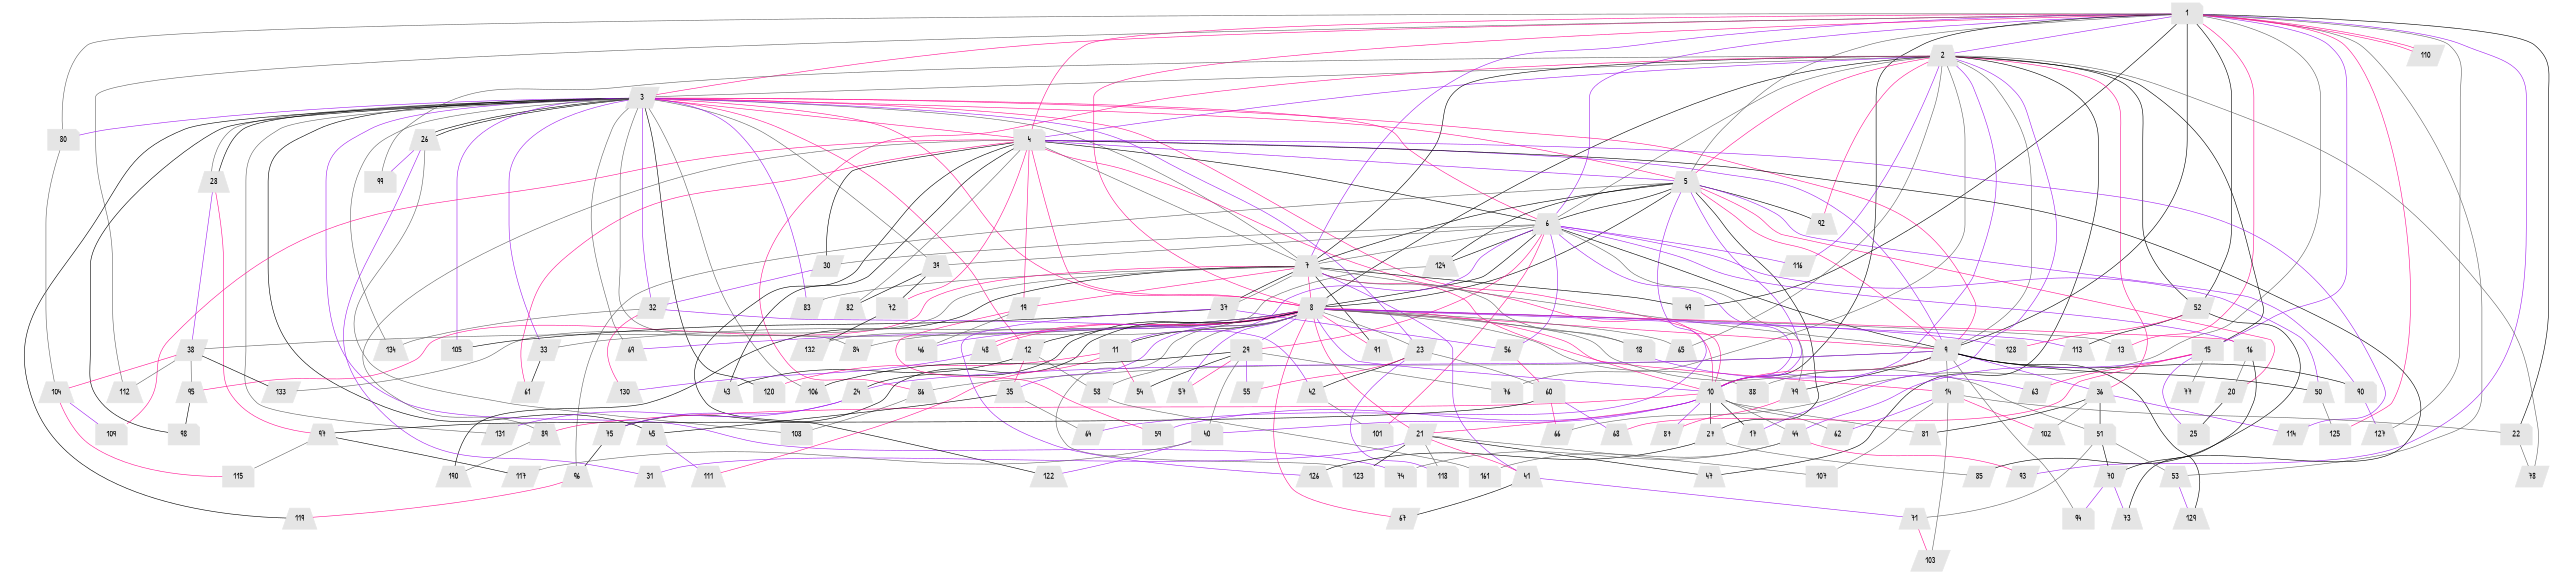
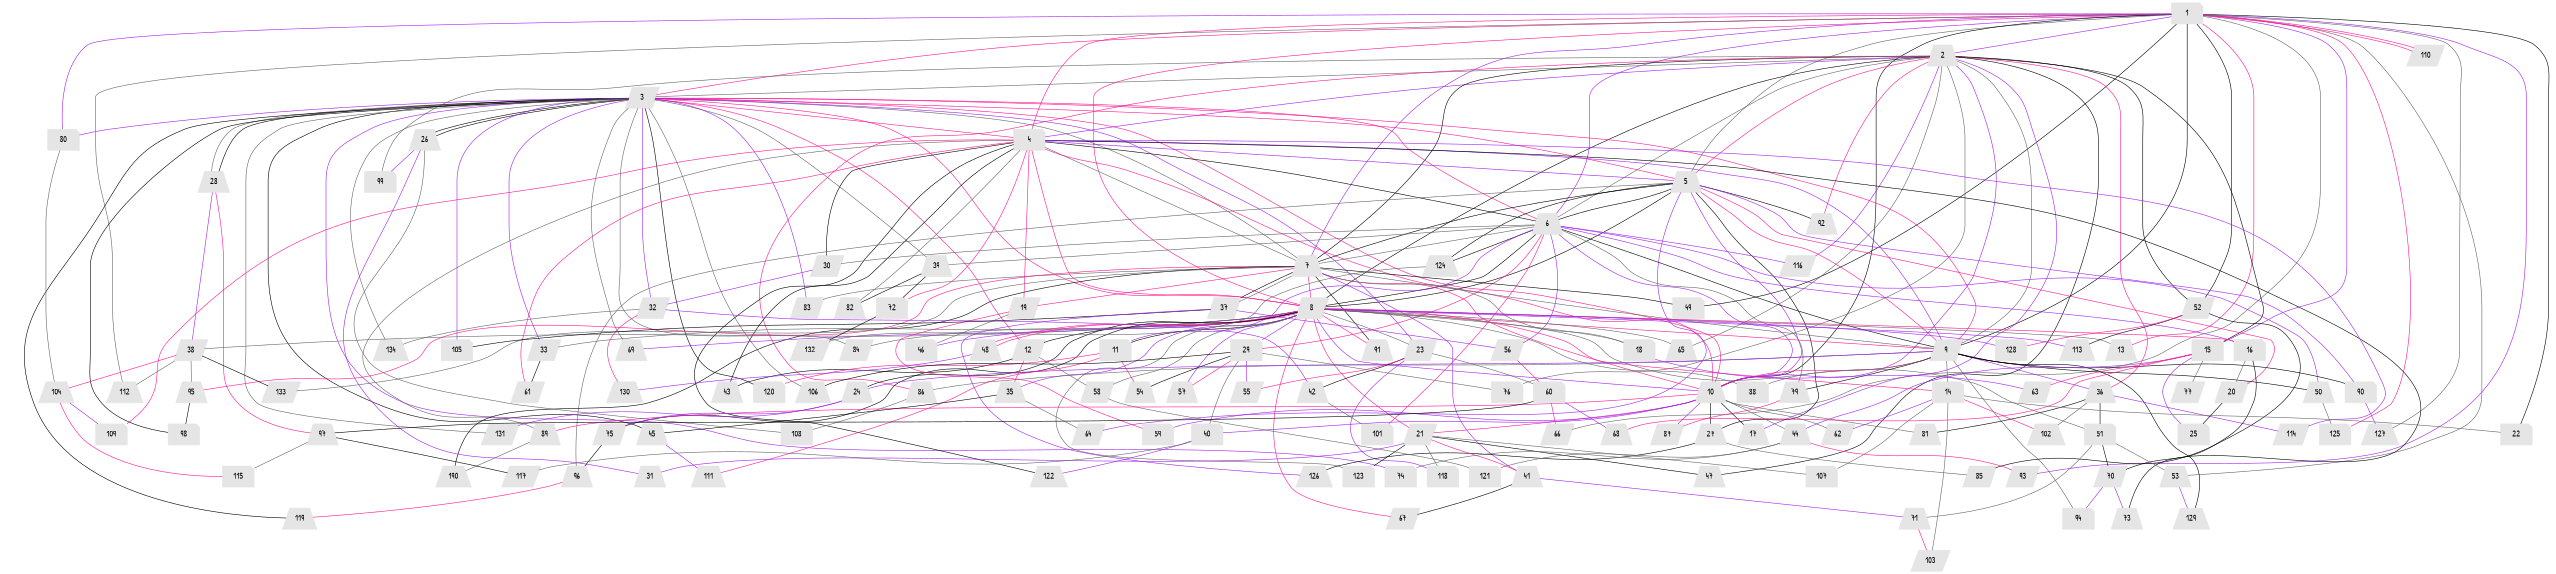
  graph {
    fontname="Patrick Hand"
    node [color=gray90 fontname="Patrick Hand" shape=trapezium style=filled]
    edge [color=gray40 fontname="Patrick Hand"]
    1 [shape=note]
    2
    3 [shape=parallelogram]
    4 [shape=note]
    5
    6
    7
    8 [shape=parallelogram]
    9 [shape=parallelogram]
    10
    13
    15 [shape=note]
    22 [shape=note]
    49 [shape=note]
    52 [shape=parallelogram]
    53
    66 [shape=parallelogram]
    80 [shape=note]
    93 [shape=parallelogram]
    110 [shape=parallelogram]
    112
    125 [shape=note]
    127
    17
    36
    47
    65
    76 [shape=note]
-   78 [shape=parallelogram]
    86
    92
    99 [shape=note]
    116 [shape=parallelogram]
    12 [shape=parallelogram]
    23 [shape=parallelogram]
    26
    28
    32 [shape=parallelogram]
    33 [shape=parallelogram]
    39
    45
    69
    74 [shape=note]
    83 [shape=parallelogram]
    84 [shape=parallelogram]
    98 [shape=note]
    105 [shape=note]
    106
    119
    120 [shape=note]
    131 [shape=parallelogram]
    134
    19 [shape=parallelogram]
    30 [shape=parallelogram]
    43
    61 [shape=parallelogram]
    72 [shape=note]
    73
    82
    89
    109 [shape=note]
    114 [shape=parallelogram]
    122
    20 [shape=parallelogram]
    27
    64 [shape=parallelogram]
    90 [shape=note]
    96
    124
    11 [shape=note]
    16 [shape=note]
    29 [shape=note]
    50
    56 [shape=parallelogram]
    79
    101 [shape=note]
    18 [shape=note]
    37 [shape=parallelogram]
    41
    91
    95
    n82 [label=190]
    133 [shape=parallelogram]
    14 [shape=note]
    21 [shape=parallelogram]
    24
    35
    38 [shape=parallelogram]
    46 [shape=note]
    48
    51 [shape=note]
    57
    58 [shape=parallelogram]
    67 [shape=parallelogram]
    75 [shape=parallelogram]
    88 [shape=note]
    113
    123 [shape=note]
    128 [shape=note]
    94 [shape=note]
    129
    40 [shape=note]
    44
    59 [shape=note]
    62 [shape=parallelogram]
    81
    87 [shape=parallelogram]
    25 [shape=note]
    63 [shape=parallelogram]
    68
    77 [shape=parallelogram]
    85 [shape=parallelogram]
    104
    102
    108 [shape=note]
    118 [shape=note]
    42
    55 [shape=parallelogram]
    60 [shape=note]
    31
    97
    130
    111
    132 [shape=parallelogram]
    126
    54
    70 [shape=parallelogram]
    71
    103 [shape=parallelogram]
    107 [shape=note]
-   121 [shape=note label=161]
+   121 [shape=note]
    117 [shape=parallelogram]
    115 [shape=note]
    1 -- 2 [color=purple]
    1 -- 3 [color=deeppink]
    1 -- 4 [color=deeppink]
    1 -- 5
    1 -- 6 [color=purple]
    1 -- 7 [color=purple]
    1 -- 8 [color=deeppink]
    1 -- 9 [color=black]
    1 -- 10 [color=black]
    1 -- 13 [color=deeppink]
    1 -- 15 [color=purple]
    1 -- 22 [color=black]
    1 -- 49 [color=black]
    1 -- 52 [color=black]
    1 -- 53
    1 -- 66
-   1 -- 80
+   1 -- 80 [color=purple]
    1 -- 93 [color=purple]
    1 -- 110 [color=deeppink]
    1 -- 110 [color=deeppink]
    1 -- 112
    1 -- 125 [color=deeppink]
    1 -- 127
    2 -- 3
    2 -- 4 [color=purple]
    2 -- 5 [color=deeppink]
    2 -- 6
    2 -- 7 [color=black]
    2 -- 8 [color=black]
    2 -- 9
    2 -- 10 [color=purple]
    2 -- 15 [color=black]
    2 -- 52 [color=black]
    2 -- 17 [color=purple]
    2 -- 36 [color=deeppink]
    2 -- 47 [color=black]
    2 -- 65
    2 -- 76
-   2 -- 78
    2 -- 86 [color=deeppink]
    2 -- 92 [color=deeppink]
    2 -- 99
    2 -- 116 [color=purple]
    3 -- 4 [color=deeppink]
    3 -- 5 [color=deeppink]
    3 -- 6 [color=deeppink]
    3 -- 7
    3 -- 8 [color=deeppink]
    3 -- 9 [color=deeppink]
    3 -- 10 [color=deeppink]
    3 -- 80 [color=purple]
    3 -- 12 [color=deeppink]
    3 -- 23 [color=purple]
    3 -- 26 [color=black]
    3 -- 26 [color=black]
    3 -- 28
    3 -- 28 [color=black]
    3 -- 32 [color=purple]
    3 -- 33 [color=purple]
    3 -- 39
    3 -- 45 [color=black]
    3 -- 69
    3 -- 74 [color=purple]
    3 -- 83 [color=purple]
    3 -- 84
    3 -- 98 [color=black]
    3 -- 105 [color=purple]
    3 -- 106
    3 -- 119 [color=black]
    3 -- 120 [color=black]
    3 -- 131
    3 -- 134
    4 -- 5 [color=purple]
    4 -- 6 [color=black]
    4 -- 7
    4 -- 8 [color=deeppink]
    4 -- 9 [color=purple]
    4 -- 10 [color=deeppink]
    4 -- 19 [color=deeppink]
    4 -- 30 [color=black]
    4 -- 43 [color=black]
    4 -- 61 [color=deeppink]
    4 -- 72 [color=deeppink]
    4 -- 73 [color=black]
    4 -- 82
    4 -- 89
    4 -- 109 [color=deeppink]
    4 -- 114 [color=purple]
    4 -- 122 [color=black]
    5 -- 6 [color=black]
    5 -- 7 [color=black]
    5 -- 8 [color=black]
    5 -- 9 [color=deeppink]
    5 -- 10 [color=purple]
    5 -- 92 [color=black]
    5 -- 20 [color=deeppink]
    5 -- 27 [color=black]
    5 -- 64 [color=purple]
    5 -- 90 [color=purple]
    5 -- 96
    5 -- 124 [color=black]
    6 -- 7
    6 -- 8 [color=black]
    6 -- 9 [color=black]
    6 -- 10 [color=purple]
    6 -- 116 [color=purple]
    6 -- 39
    6 -- 30
    6 -- 124 [color=black]
    6 -- 11 [color=purple]
    6 -- 16 [color=purple]
    6 -- 29 [color=deeppink]
    6 -- 50 [color=purple]
    6 -- 56 [color=purple]
    6 -- 79
    6 -- 101 [color=deeppink]
    7 -- 8 [color=deeppink]
    7 -- 9
    7 -- 10 [color=deeppink]
    7 -- 49 [color=black]
    7 -- 83
    7 -- 19 [color=deeppink]
    7 -- 18
    7 -- 37 [color=black]
    7 -- 37
    7 -- 41 [color=purple]
    7 -- 91 [color=black]
    7 -- 95 [color=deeppink]
    7 -- n82 [color=black]
    7 -- 133
    8 -- 9 [color=deeppink]
    8 -- 10 [color=purple]
    8 -- 13
    8 -- 65
    8 -- 12 [color=black]
    8 -- 23
    8 -- 33
    8 -- 69 [color=purple]
    8 -- 84
    8 -- 11 [color=black]
    8 -- 16 [color=deeppink]
    8 -- 29 [color=purple]
    8 -- 18
    8 -- 91 [color=deeppink]
    8 -- 14 [color=deeppink]
    8 -- 21 [color=deeppink]
    8 -- 24 [color=black]
    8 -- 35 [color=purple]
    8 -- 38
    8 -- 46 [color=purple]
    8 -- 48 [color=deeppink]
    8 -- 48 [color=deeppink]
    8 -- 51
    8 -- 57 [color=purple]
    8 -- 58
    8 -- 67 [color=deeppink]
    8 -- 75 [color=black]
    8 -- 88
    8 -- 113 [color=purple]
    8 -- 123
    8 -- 128 [color=purple]
    9 -- 10 [color=deeppink]
    9 -- 36 [color=purple]
    9 -- 86
    9 -- 90 [color=black]
    9 -- 50 [color=black]
    9 -- 79 [color=black]
    9 -- 14
    9 -- 24 [color=purple]
    9 -- 88
    9 -- 94
    9 -- 129 [color=black]
    10 -- 17 [color=black]
    10 -- 89 [color=deeppink]
    10 -- 27 [color=black]
    10 -- 21 [color=deeppink]
    10 -- 40 [color=purple]
    10 -- 44
    10 -- 59 [color=purple]
    10 -- 62
    10 -- 81
    10 -- 87 [color=purple]
    15 -- 44 [color=purple]
    15 -- 25 [color=purple]
    15 -- 63 [color=deeppink]
    15 -- 68 [color=deeppink]
    15 -- 77
-   22 -- 78
    52 -- 113 [color=black]
    52 -- 128 [color=deeppink]
    52 -- 85 [color=black]
    53 -- 129 [color=purple]
    80 -- 104
    36 -- 114 [color=purple]
    36 -- 51 [color=black]
    36 -- 81 [color=black]
    36 -- 102
    86 -- 108
    12 -- 43 [color=black]
    12 -- 35 [color=deeppink]
    12 -- 58
    23 -- 118 [color=purple]
    23 -- 42 [color=black]
    23 -- 55 [color=deeppink]
    23 -- 60
    26 -- 99 [color=purple]
    26 -- 108
    26 -- 31 [color=purple]
    28 -- 38 [color=purple]
    28 -- 97 [color=deeppink]
    32 -- 134
    32 -- 42 [color=purple]
    32 -- 130 [color=deeppink]
    33 -- 61 [color=black]
    39 -- 72 [color=black]
    39 -- 82 [color=black]
    45 -- 111 [color=purple]
    19 -- 46
    19 -- 59 [color=deeppink]
    30 -- 32 [color=purple]
    72 -- 132 [color=black]
    89 -- n82
    20 -- 25 [color=black]
    27 -- 85
    27 -- 126 [color=black]
    90 -- 127 [color=purple]
    96 -- 119 [color=deeppink]
    124 -- 132
    11 -- 120 [color=deeppink]
    11 -- 111 [color=deeppink]
    11 -- 54 [color=deeppink]
    16 -- 20
    16 -- 70 [color=black]
    29 -- 76
    29 -- 106 [color=black]
    29 -- 57 [color=deeppink]
    29 -- 40
    29 -- 55 [color=purple]
    29 -- 54 [color=black]
    50 -- 125
    56 -- 60 [color=deeppink]
    79 -- 87 [color=deeppink]
    18 -- 63 [color=purple]
    37 -- 105 [color=black]
    37 -- 56 [color=purple]
    37 -- 126 [color=purple]
    41 -- 67 [color=black]
    41 -- 71 [color=purple]
    95 -- 98 [color=black]
    14 -- 22
    14 -- 62 [color=purple]
    14 -- 102 [color=deeppink]
    14 -- 103
    14 -- 107
    21 -- 47 [color=black]
    21 -- 41 [color=deeppink]
    21 -- 123 [color=black]
    21 -- 118
    21 -- 31 [color=purple]
    21 -- 107
    24 -- 131 [color=purple]
    24 -- 75 [color=purple]
    35 -- 45 [color=black]
    35 -- 64
    38 -- 112
    38 -- 95
    38 -- 133 [color=black]
    38 -- 104 [color=deeppink]
    48 -- 130 [color=purple]
    51 -- 53
    51 -- 70 [color=black]
    51 -- 71
    58 -- 121
    75 -- 96 [color=black]
    40 -- 122 [color=purple]
    40 -- 117
    44 -- 93 [color=deeppink]
    44 -- 74
    44 -- 121
    104 -- 109 [color=purple]
    104 -- 115 [color=deeppink]
    42 -- 101
    60 -- 66 [color=deeppink]
    60 -- 68 [color=purple]
    60 -- 97 [color=black]
    97 -- 117 [color=black]
    97 -- 115
    70 -- 73 [color=purple]
    70 -- 94 [color=purple]
    71 -- 103 [color=deeppink]
  }
